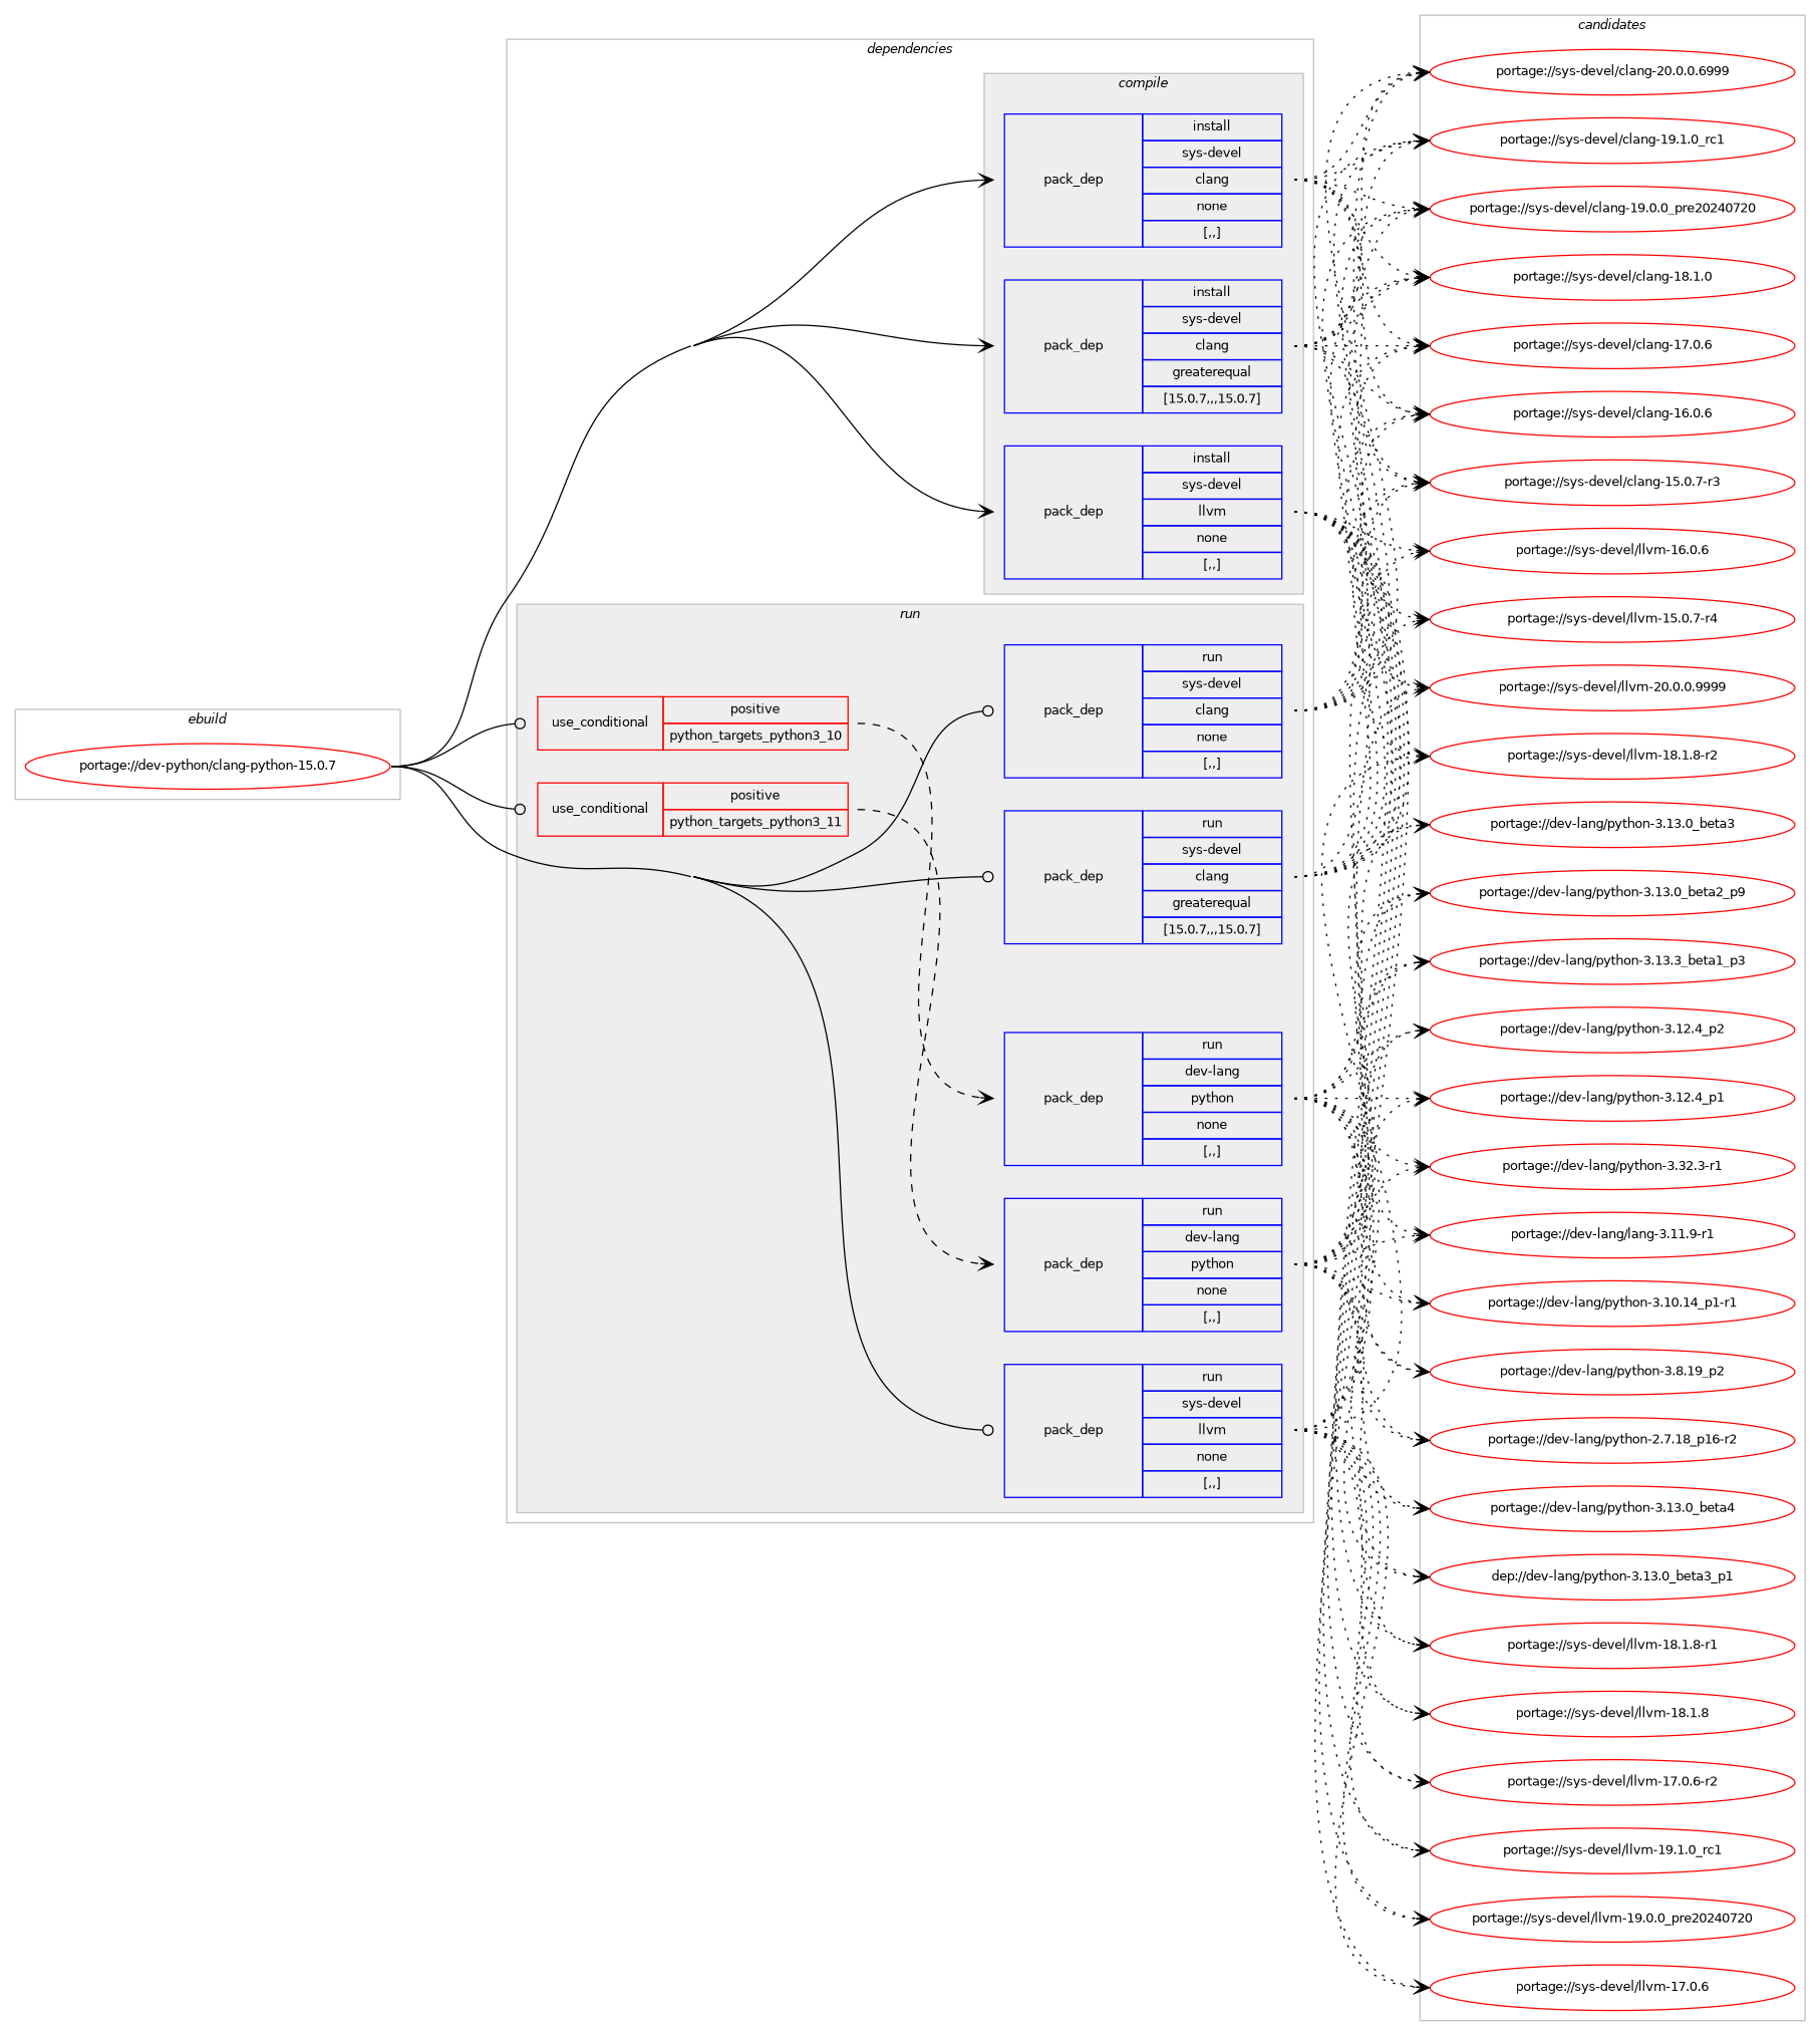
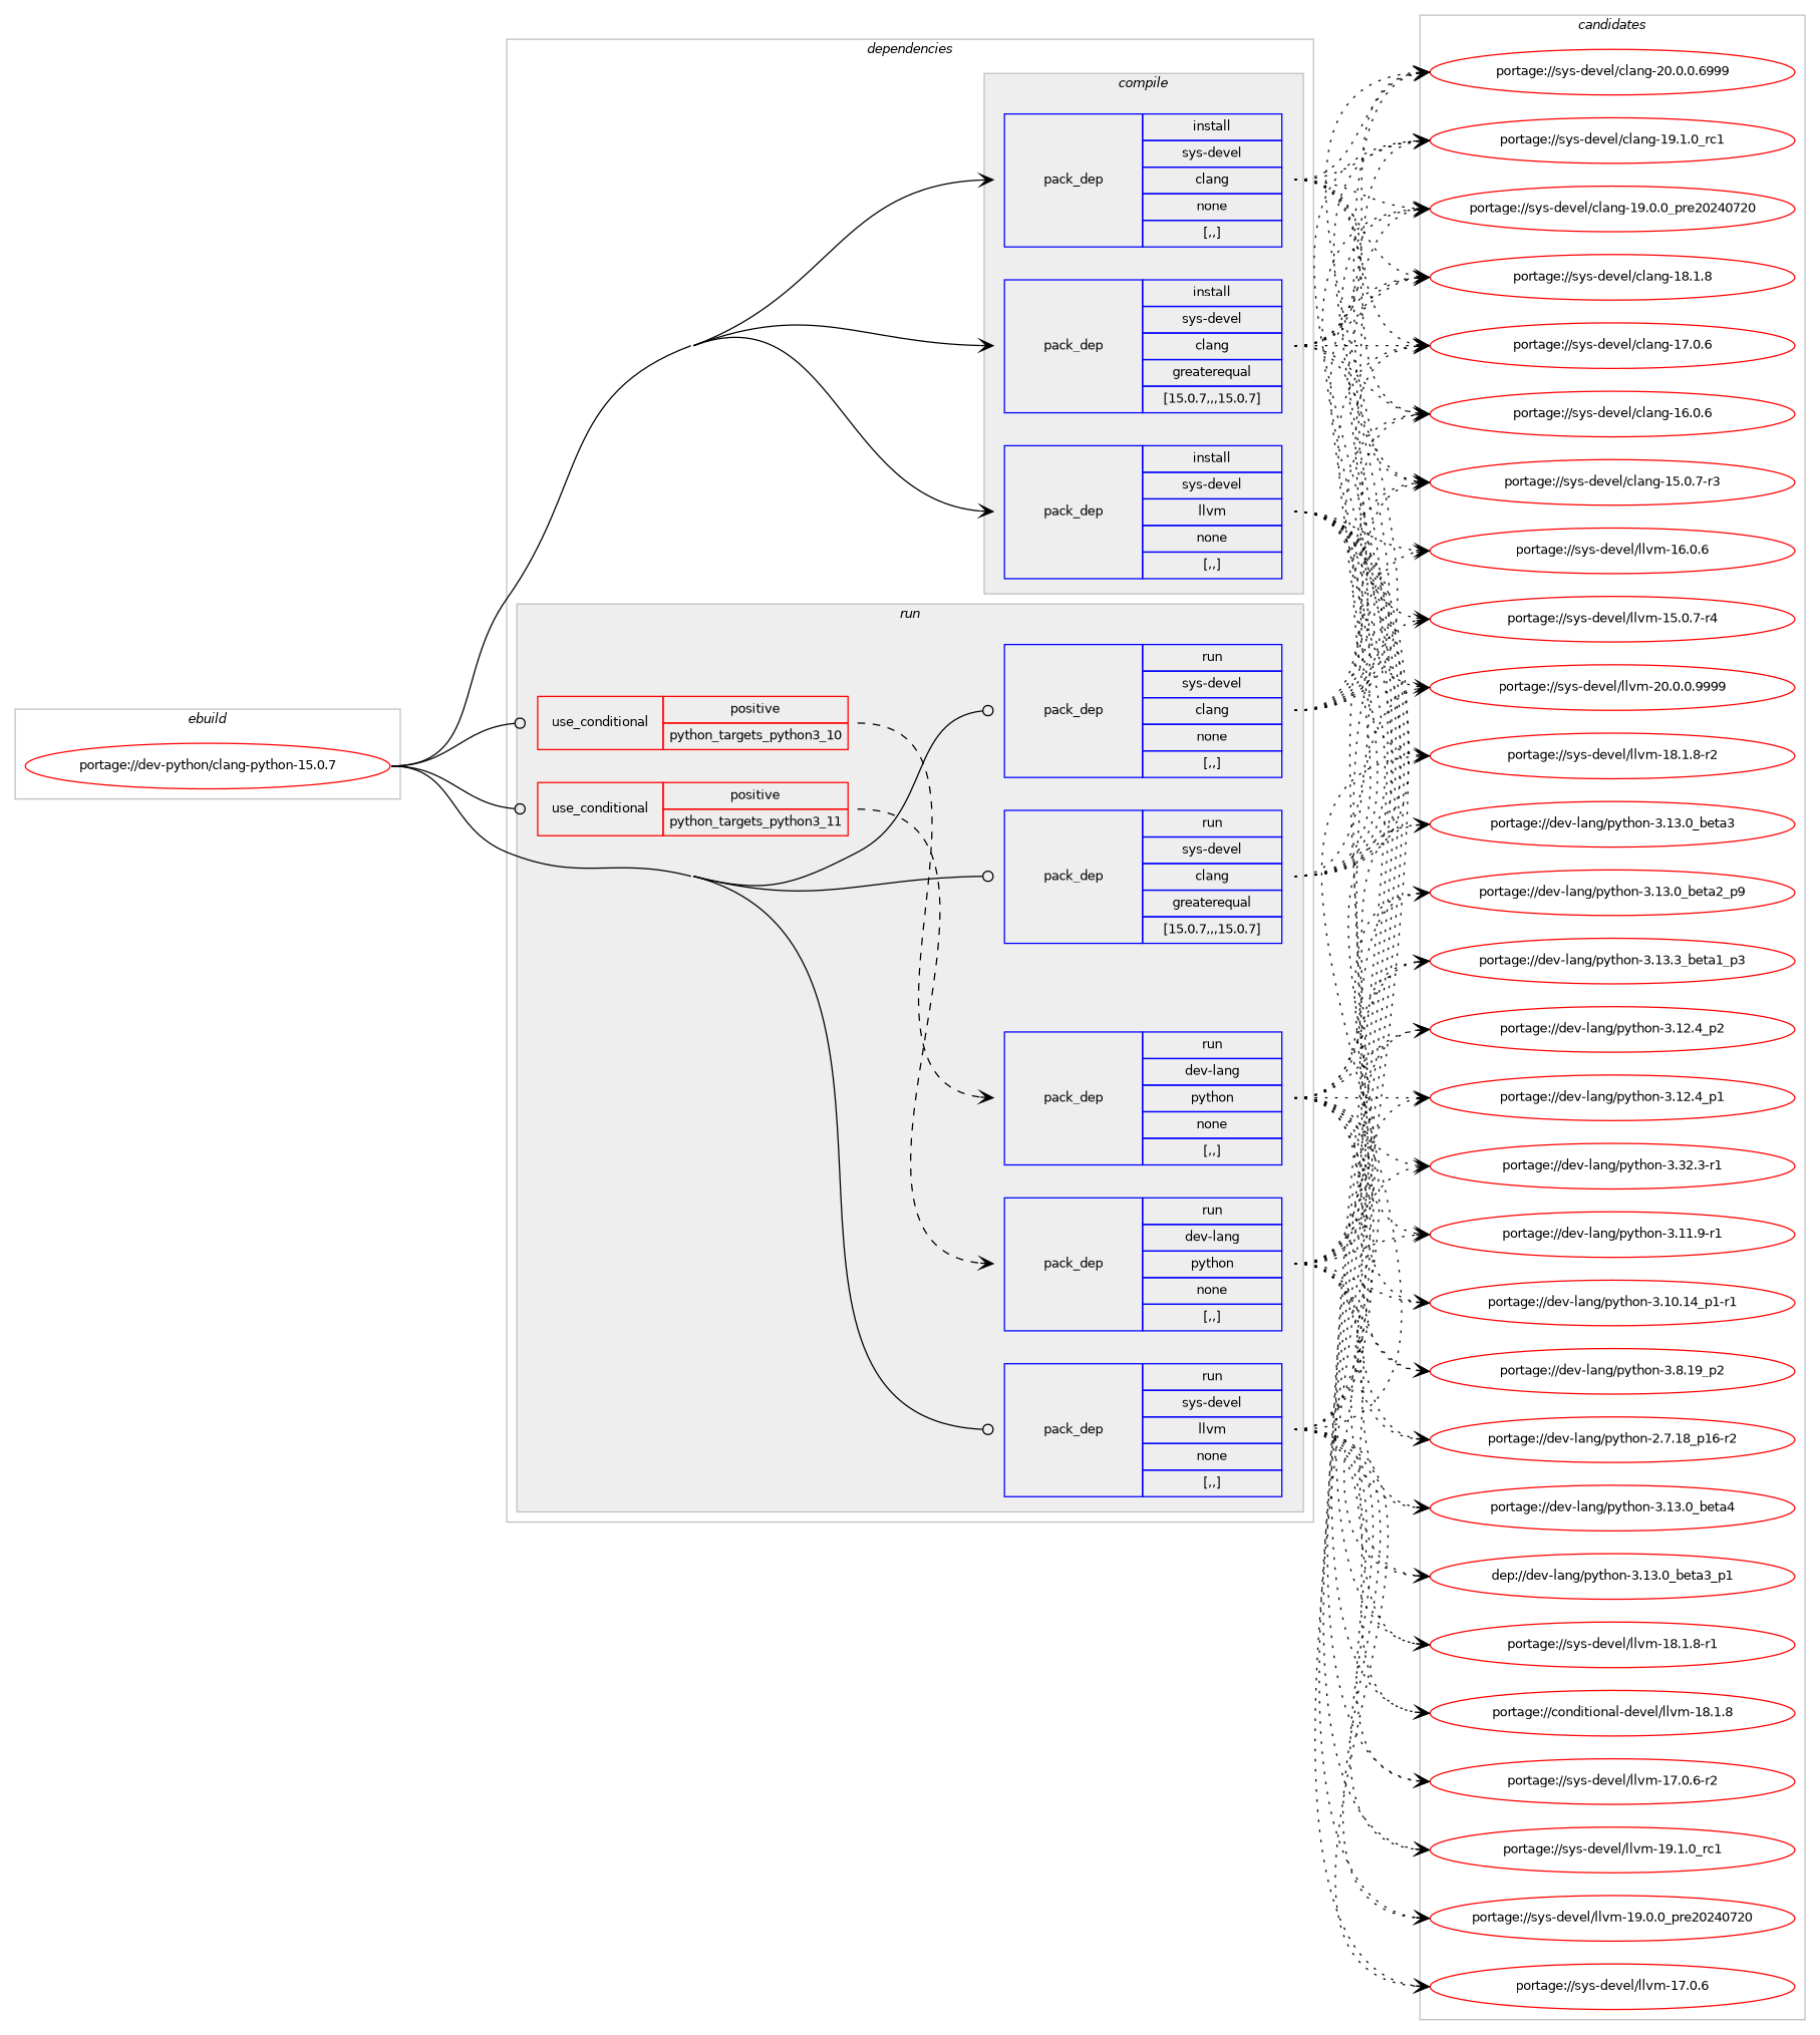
  digraph {
    compound=true
    concentrate=true
    fontname=Helvetica
    fontsize=10
    newrank=true
    rankdir=LR
    ranksep=1.5
    node [color=red fontname=Helvetica fontsize=10]
    edge [arrowhead=vee headport=w style=dotted tailport=e weight=100]
    n1 [label="portage://dev-python/clang-python-15.0.7" width=4]
    n2 [color=blue label=<<TABLE BORDER="0" CELLBORDER="1" CELLSPACING="0" CELLPADDING="4" WIDTH="220"><TR><TD ROWSPAN="6" CELLPADDING="30">pack_dep</TD></TR><TR><TD WIDTH="110">install</TD></TR><TR><TD>sys-devel</TD></TR><TR><TD>clang</TD></TR><TR><TD>greaterequal</TD></TR><TR><TD>[15.0.7,,,15.0.7]</TD></TR></TABLE>> shape=none]
    n3 [color=blue label=<<TABLE BORDER="0" CELLBORDER="1" CELLSPACING="0" CELLPADDING="4" WIDTH="220"><TR><TD ROWSPAN="6" CELLPADDING="30">pack_dep</TD></TR><TR><TD WIDTH="110">install</TD></TR><TR><TD>sys-devel</TD></TR><TR><TD>clang</TD></TR><TR><TD>none</TD></TR><TR><TD>[,,]</TD></TR></TABLE>> shape=none]
    n4 [color=blue label=<<TABLE BORDER="0" CELLBORDER="1" CELLSPACING="0" CELLPADDING="4" WIDTH="220"><TR><TD ROWSPAN="6" CELLPADDING="30">pack_dep</TD></TR><TR><TD WIDTH="110">install</TD></TR><TR><TD>sys-devel</TD></TR><TR><TD>llvm</TD></TR><TR><TD>none</TD></TR><TR><TD>[,,]</TD></TR></TABLE>> shape=none]
    n5 [color=blue label=<<TABLE BORDER="0" CELLBORDER="1" CELLSPACING="0" CELLPADDING="4" WIDTH="220"><TR><TD ROWSPAN="6" CELLPADDING="30">pack_dep</TD></TR><TR><TD WIDTH="110">run</TD></TR><TR><TD>dev-lang</TD></TR><TR><TD>python</TD></TR><TR><TD>none</TD></TR><TR><TD>[,,]</TD></TR></TABLE>> shape=none]
    n6 [label=<<TABLE BORDER="0" CELLBORDER="1" CELLSPACING="0" CELLPADDING="4"><TR><TD ROWSPAN="3" CELLPADDING="10">use_conditional</TD></TR><TR><TD>positive</TD></TR><TR><TD>python_targets_python3_10</TD></TR></TABLE>> shape=none]
    n7 [color=blue label=<<TABLE BORDER="0" CELLBORDER="1" CELLSPACING="0" CELLPADDING="4" WIDTH="220"><TR><TD ROWSPAN="6" CELLPADDING="30">pack_dep</TD></TR><TR><TD WIDTH="110">run</TD></TR><TR><TD>dev-lang</TD></TR><TR><TD>python</TD></TR><TR><TD>none</TD></TR><TR><TD>[,,]</TD></TR></TABLE>> shape=none]
    n8 [label=<<TABLE BORDER="0" CELLBORDER="1" CELLSPACING="0" CELLPADDING="4"><TR><TD ROWSPAN="3" CELLPADDING="10">use_conditional</TD></TR><TR><TD>positive</TD></TR><TR><TD>python_targets_python3_11</TD></TR></TABLE>> shape=none]
    n9 [color=blue label=<<TABLE BORDER="0" CELLBORDER="1" CELLSPACING="0" CELLPADDING="4" WIDTH="220"><TR><TD ROWSPAN="6" CELLPADDING="30">pack_dep</TD></TR><TR><TD WIDTH="110">run</TD></TR><TR><TD>sys-devel</TD></TR><TR><TD>clang</TD></TR><TR><TD>greaterequal</TD></TR><TR><TD>[15.0.7,,,15.0.7]</TD></TR></TABLE>> shape=none]
    n10 [color=blue label=<<TABLE BORDER="0" CELLBORDER="1" CELLSPACING="0" CELLPADDING="4" WIDTH="220"><TR><TD ROWSPAN="6" CELLPADDING="30">pack_dep</TD></TR><TR><TD WIDTH="110">run</TD></TR><TR><TD>sys-devel</TD></TR><TR><TD>clang</TD></TR><TR><TD>none</TD></TR><TR><TD>[,,]</TD></TR></TABLE>> shape=none]
    n11 [color=blue label=<<TABLE BORDER="0" CELLBORDER="1" CELLSPACING="0" CELLPADDING="4" WIDTH="220"><TR><TD ROWSPAN="6" CELLPADDING="30">pack_dep</TD></TR><TR><TD WIDTH="110">run</TD></TR><TR><TD>sys-devel</TD></TR><TR><TD>llvm</TD></TR><TR><TD>none</TD></TR><TR><TD>[,,]</TD></TR></TABLE>> shape=none]
    n12 [label="portage://sys-devel/clang-20.0.0.6999" width=4]
    n13 [label="portage://sys-devel/clang-19.1.0_rc1" width=4]
    n14 [label="portage://sys-devel/clang-19.0.0_pre20240720" width=4]
-   n15 [label="portage://sys-devel/clang-18.1.0" width=4]
+   n15 [label="portage://sys-devel/clang-18.1.8" width=4]
    n16 [label="portage://sys-devel/clang-17.0.6" width=4]
    n17 [label="portage://sys-devel/clang-16.0.6" width=4]
    n18 [label="portage://sys-devel/clang-15.0.7-r3" width=4]
    n19 [label="portage://sys-devel/llvm-20.0.0.9999" width=4]
    n20 [label="portage://sys-devel/llvm-19.1.0_rc1" width=4]
    n21 [label="portage://sys-devel/llvm-19.0.0_pre20240720" width=4]
    n22 [label="portage://sys-devel/llvm-18.1.8-r2" width=4]
    n23 [label="portage://sys-devel/llvm-18.1.8-r1" width=4]
-   n24 [label="portage://sys-devel/llvm-18.1.8" width=4]
+   n24 [label="portage://conditional-devel/llvm-18.1.8" width=4]
    n25 [label="portage://sys-devel/llvm-17.0.6-r2" width=4]
    n26 [label="portage://sys-devel/llvm-17.0.6" width=4]
    n27 [label="portage://sys-devel/llvm-16.0.6" width=4]
    n28 [label="portage://sys-devel/llvm-15.0.7-r4" width=4]
    n29 [label="portage://dev-lang/python-3.13.0_beta4" width=4]
    n30 [label="dep://dev-lang/python-3.13.0_beta3_p1" width=4]
    n31 [label="portage://dev-lang/python-3.13.0_beta3" width=4]
    n32 [label="portage://dev-lang/python-3.13.0_beta2_p9" width=4]
    n33 [label="portage://dev-lang/python-3.13.3_beta1_p3" width=4]
    n34 [label="portage://dev-lang/python-3.12.4_p2" width=4]
    n35 [label="portage://dev-lang/python-3.12.4_p1" width=4]
    n36 [label="portage://dev-lang/python-3.32.3-r1" width=4]
-   n37 [label="portage://dev-lang/lang-3.11.9-r1" width=4]
+   n37 [label="portage://dev-lang/python-3.11.9-r1" width=4]
    n38 [label="portage://dev-lang/python-3.10.14_p1-r1" width=4]
    n39 [label="portage://dev-lang/python-3.8.19_p2" width=4]
    n40 [label="portage://dev-lang/python-2.7.18_p16-r2" width=4]
    subgraph cluster_1 {
      color=gray
      label=<<i>ebuild</i>>
      n1
    }
    subgraph cluster_2 {
      color=gray
      label=<<i>dependencies</i>>
      subgraph cluster_3 {
        color=gray
        fillcolor="#eeeeee"
        label=<<i>compile</i>>
        style=filled
        subgraph sub_4 {
          color=gray
          fillcolor="#eeeeee"
          label=<<i>compile</i>>
          style=filled
          n2
        }
        subgraph sub_5 {
          color=gray
          fillcolor="#eeeeee"
          label=<<i>compile</i>>
          style=filled
          n3
        }
        subgraph sub_6 {
          color=gray
          fillcolor="#eeeeee"
          label=<<i>compile</i>>
          style=filled
          n4
        }
      }
      subgraph cluster_7 {
        color=gray
        fillcolor="#eeeeee"
        label=<<i>compile and run</i>>
        style=filled
      }
      subgraph cluster_8 {
        color=gray
        fillcolor="#eeeeee"
        label=<<i>run</i>>
        style=filled
        subgraph sub_9 {
          color=gray
          fillcolor="#eeeeee"
          label=<<i>run</i>>
          style=filled
          n6
          subgraph sub_10 {
            color=gray
            fillcolor="#eeeeee"
            label=<<i>run</i>>
            style=filled
            n5
          }
        }
        subgraph sub_11 {
          color=gray
          fillcolor="#eeeeee"
          label=<<i>run</i>>
          style=filled
          n8
          subgraph sub_12 {
            color=gray
            fillcolor="#eeeeee"
            label=<<i>run</i>>
            style=filled
            n7
          }
        }
        subgraph sub_13 {
          color=gray
          fillcolor="#eeeeee"
          label=<<i>run</i>>
          style=filled
          n9
        }
        subgraph sub_14 {
          color=gray
          fillcolor="#eeeeee"
          label=<<i>run</i>>
          style=filled
          n10
        }
        subgraph sub_15 {
          color=gray
          fillcolor="#eeeeee"
          label=<<i>run</i>>
          style=filled
          n11
        }
      }
    }
    subgraph cluster_16 {
      color=gray
      label=<<i>candidates</i>>
      rank=same
      subgraph sub_17 {
        color=black
        label=<<i>candidates</i>>
        nodesep=1
        rank=same
        n12
        n13
        n14
        n15
        n16
        n17
        n18
      }
      subgraph sub_18 {
        color=black
        label=<<i>candidates</i>>
        nodesep=1
        rank=same
        n12
        n13
        n14
        n15
        n16
        n17
        n18
      }
      subgraph sub_19 {
        color=black
        label=<<i>candidates</i>>
        nodesep=1
        rank=same
        n19
        n20
        n21
        n22
        n23
        n24
        n25
        n26
        n27
        n28
      }
      subgraph sub_20 {
        color=black
        label=<<i>candidates</i>>
        nodesep=1
        rank=same
        n29
        n30
        n31
        n32
        n33
        n34
        n35
        n36
        n37
        n38
        n39
        n40
      }
      subgraph sub_21 {
        color=black
        label=<<i>candidates</i>>
        nodesep=1
        rank=same
        n29
        n30
        n31
        n32
        n33
        n34
        n35
        n36
        n37
        n38
        n39
        n40
      }
      subgraph sub_22 {
        color=black
        label=<<i>candidates</i>>
        nodesep=1
        rank=same
        n12
        n13
        n14
        n15
        n16
        n17
        n18
      }
      subgraph sub_23 {
        color=black
        label=<<i>candidates</i>>
        nodesep=1
        rank=same
        n12
        n13
        n14
        n15
        n16
        n17
        n18
      }
      subgraph sub_24 {
        color=black
        label=<<i>candidates</i>>
        nodesep=1
        rank=same
        n19
        n20
        n21
        n22
        n23
        n24
        n25
        n26
        n27
        n28
      }
    }
    n1 -> n2 [style=solid weight=20]
    n1 -> n3 [style=solid weight=20]
    n1 -> n4 [style=solid weight=20]
    n1 -> n6 [arrowhead=odot style=solid weight=20]
    n1 -> n8 [arrowhead=odot style=solid weight=20]
    n1 -> n9 [arrowhead=odot style=solid weight=20]
    n1 -> n10 [arrowhead=odot style=solid weight=20]
    n1 -> n11 [arrowhead=odot style=solid weight=20]
    n2 -> n12
    n2 -> n13
    n2 -> n14
    n2 -> n15
    n2 -> n16
    n2 -> n17
    n2 -> n18
    n3 -> n12
    n3 -> n13
    n3 -> n14
    n3 -> n15
    n3 -> n16
    n3 -> n17
    n3 -> n18
    n4 -> n19
    n4 -> n20
    n4 -> n21
    n4 -> n22
    n4 -> n23
    n4 -> n24
    n4 -> n25
    n4 -> n26
    n4 -> n27
    n4 -> n28
    n5 -> n29
    n5 -> n30
    n5 -> n31
    n5 -> n32
    n5 -> n33
    n5 -> n34
    n5 -> n35
    n5 -> n36
    n5 -> n37
    n5 -> n38
    n5 -> n39
    n5 -> n40
    n6 -> n5 [style=dashed weight=20]
    n7 -> n29
    n7 -> n30
    n7 -> n31
    n7 -> n32
    n7 -> n33
    n7 -> n34
    n7 -> n35
    n7 -> n36
    n7 -> n37
    n7 -> n38
    n7 -> n39
    n7 -> n40
    n8 -> n7 [style=dashed weight=20]
    n9 -> n12
    n9 -> n13
    n9 -> n14
    n9 -> n15
    n9 -> n16
    n9 -> n17
    n9 -> n18
    n10 -> n12
    n10 -> n13
    n10 -> n14
    n10 -> n15
    n10 -> n16
    n10 -> n17
    n10 -> n18
    n11 -> n19
    n11 -> n20
    n11 -> n21
    n11 -> n22
    n11 -> n23
    n11 -> n24
    n11 -> n25
    n11 -> n26
    n11 -> n27
    n11 -> n28
  }
